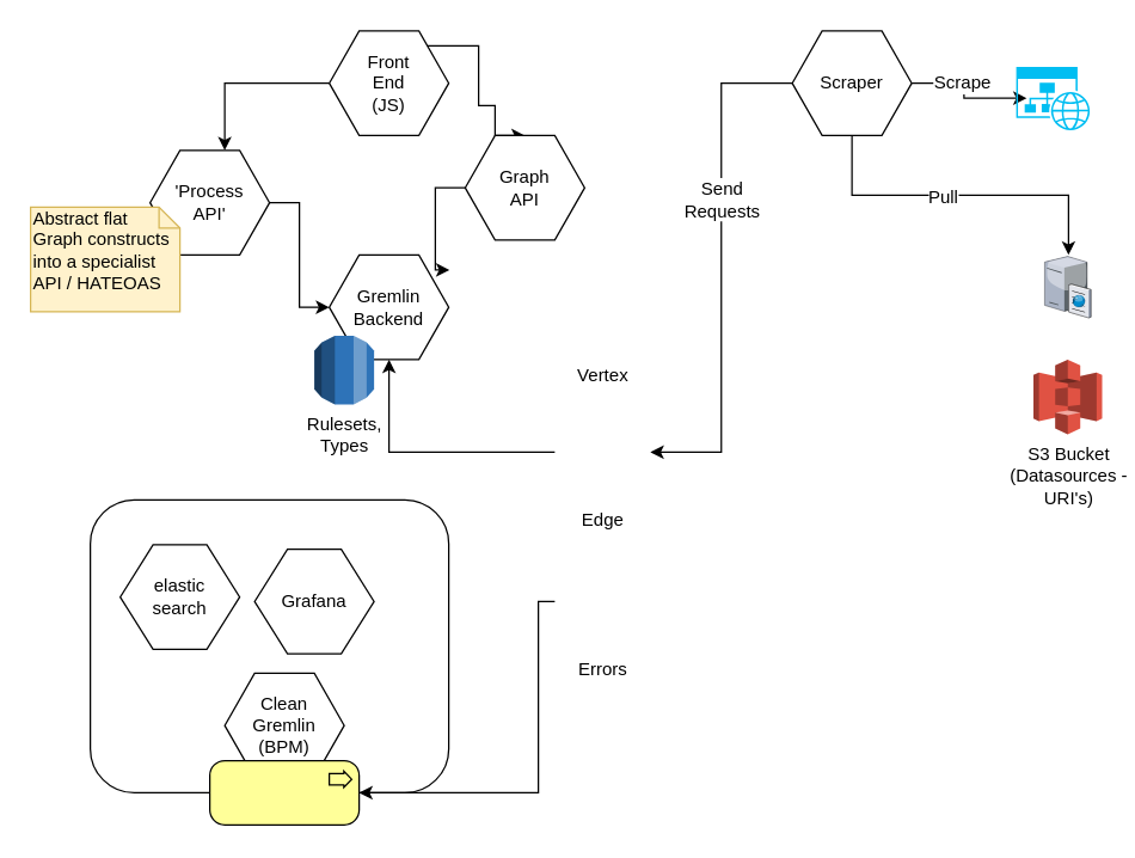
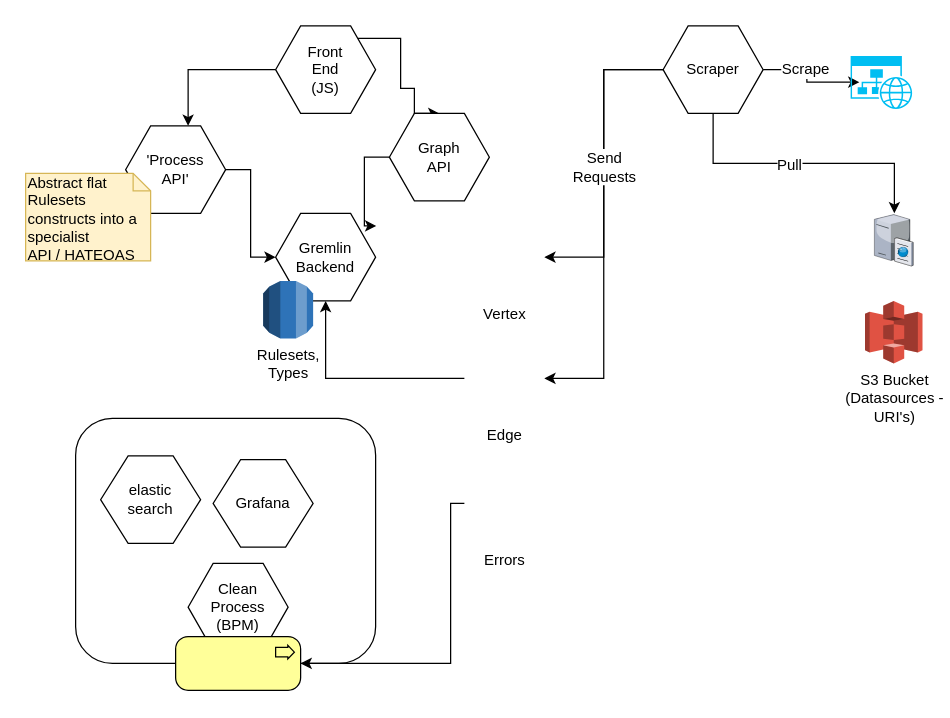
  <mxCell id="0" />
  <mxCell id="1" parent="0" />
  <mxCell id="2" value="" style="rounded=1;whiteSpace=wrap;html=1;" vertex="1" parent="1"><mxGeometry x="60" y="334" width="240" height="196" as="geometry" /></mxCell>
  <mxCell id="3" style="edgeStyle=orthogonalEdgeStyle;rounded=0;orthogonalLoop=1;jettySize=auto;html=1;entryX=0.14;entryY=0.494;entryDx=0;entryDy=0;entryPerimeter=0;" edge="1" parent="1" source="10" target="18"><mxGeometry relative="1" as="geometry" /></mxCell>
  <mxCell id="4" value="Scrape" style="text;html=1;align=center;verticalAlign=middle;resizable=0;points=[];;labelBackgroundColor=#ffffff;" vertex="1" connectable="0" parent="3"><mxGeometry x="-0.247" y="1" relative="1" as="geometry"><mxPoint as="offset" /></mxGeometry></mxCell>
+ <mxCell id="5" style="edgeStyle=orthogonalEdgeStyle;rounded=0;orthogonalLoop=1;jettySize=auto;html=1;entryX=1;entryY=0.5;entryDx=0;entryDy=0;" edge="1" parent="1" source="10" target="15"><mxGeometry relative="1" as="geometry" /></mxCell>
  <mxCell id="6" style="edgeStyle=orthogonalEdgeStyle;rounded=0;orthogonalLoop=1;jettySize=auto;html=1;entryX=1;entryY=0.5;entryDx=0;entryDy=0;" edge="1" parent="1" source="10" target="17"><mxGeometry relative="1" as="geometry" /></mxCell>
  <mxCell id="7" value="Send&lt;br&gt;Requests" style="text;html=1;align=center;verticalAlign=middle;resizable=0;points=[];;labelBackgroundColor=#ffffff;" vertex="1" connectable="0" parent="6"><mxGeometry x="-0.271" relative="1" as="geometry"><mxPoint as="offset" /></mxGeometry></mxCell>
  <mxCell id="8" style="edgeStyle=orthogonalEdgeStyle;rounded=0;orthogonalLoop=1;jettySize=auto;html=1;" edge="1" parent="1" source="10" target="22"><mxGeometry relative="1" as="geometry"><Array as="points"><mxPoint x="570" y="130" /><mxPoint x="715" y="130" /></Array></mxGeometry></mxCell>
  <mxCell id="9" value="Pull" style="text;html=1;align=center;verticalAlign=middle;resizable=0;points=[];;labelBackgroundColor=#ffffff;" vertex="1" connectable="0" parent="8"><mxGeometry x="-0.107" y="-1" relative="1" as="geometry"><mxPoint as="offset" /></mxGeometry></mxCell>
  <mxCell id="10" value="Scraper" style="shape=hexagon;perimeter=hexagonPerimeter2;whiteSpace=wrap;html=1;" vertex="1" parent="1"><mxGeometry x="530" y="20" width="80" height="70" as="geometry" /></mxCell>
  <mxCell id="11" style="edgeStyle=orthogonalEdgeStyle;rounded=0;orthogonalLoop=1;jettySize=auto;html=1;entryX=0.625;entryY=0;entryDx=0;entryDy=0;" edge="1" parent="1" source="13" target="24"><mxGeometry relative="1" as="geometry" /></mxCell>
  <mxCell id="12" style="edgeStyle=orthogonalEdgeStyle;rounded=0;orthogonalLoop=1;jettySize=auto;html=1;entryX=0.5;entryY=0;entryDx=0;entryDy=0;" edge="1" parent="1" source="13" target="27"><mxGeometry relative="1" as="geometry"><Array as="points"><mxPoint x="320" y="30" /><mxPoint x="320" y="70" /><mxPoint x="331" y="70" /></Array></mxGeometry></mxCell>
  <mxCell id="13" value="Front&lt;br&gt;End&lt;br&gt;(JS)" style="shape=hexagon;perimeter=hexagonPerimeter2;whiteSpace=wrap;html=1;" vertex="1" parent="1"><mxGeometry x="220" y="20" width="80" height="70" as="geometry" /></mxCell>
  <mxCell id="14" value="Gremlin&lt;br&gt;Backend" style="shape=hexagon;perimeter=hexagonPerimeter2;whiteSpace=wrap;html=1;" vertex="1" parent="1"><mxGeometry x="220" y="170" width="80" height="70" as="geometry" /></mxCell>
  <mxCell id="15" value="Vertex" style="shape=image;html=1;verticalAlign=top;verticalLabelPosition=bottom;labelBackgroundColor=#ffffff;imageAspect=0;aspect=fixed;image=https://cdn2.iconfinder.com/data/icons/amazon-aws-stencils/100/App_Services_copy_Amazon_SQS_Message-128.png" vertex="1" parent="1"><mxGeometry x="371" y="173" width="64" height="64" as="geometry" /></mxCell>
  <mxCell id="16" style="edgeStyle=orthogonalEdgeStyle;rounded=0;orthogonalLoop=1;jettySize=auto;html=1;entryX=0.5;entryY=1;entryDx=0;entryDy=0;" edge="1" parent="1" source="17" target="14"><mxGeometry relative="1" as="geometry" /></mxCell>
  <mxCell id="17" value="Edge" style="shape=image;html=1;verticalAlign=top;verticalLabelPosition=bottom;labelBackgroundColor=#ffffff;imageAspect=0;aspect=fixed;image=https://cdn2.iconfinder.com/data/icons/amazon-aws-stencils/100/App_Services_copy_Amazon_SQS_Message-128.png" vertex="1" parent="1"><mxGeometry x="371" y="270" width="64" height="64" as="geometry" /></mxCell>
  <mxCell id="18" value="" style="verticalLabelPosition=bottom;html=1;verticalAlign=top;align=center;strokeColor=none;fillColor=#00BEF2;shape=mxgraph.azure.website_generic;pointerEvents=1;" vertex="1" parent="1"><mxGeometry x="680" y="44" width="50" height="42.5" as="geometry" /></mxCell>
  <mxCell id="19" value="Rulesets,&lt;br&gt;Types" style="outlineConnect=0;dashed=0;verticalLabelPosition=bottom;verticalAlign=top;align=center;html=1;shape=mxgraph.aws3.rds;fillColor=#2E73B8;gradientColor=none;" vertex="1" parent="1"><mxGeometry x="210" y="224" width="40" height="46" as="geometry" /></mxCell>
  <mxCell id="20" style="edgeStyle=orthogonalEdgeStyle;rounded=0;orthogonalLoop=1;jettySize=auto;html=1;" edge="1" parent="1" source="21" target="32"><mxGeometry relative="1" as="geometry"><Array as="points"><mxPoint x="360" y="402" /><mxPoint x="360" y="530" /></Array></mxGeometry></mxCell>
  <mxCell id="21" value="Errors" style="shape=image;html=1;verticalAlign=top;verticalLabelPosition=bottom;labelBackgroundColor=#ffffff;imageAspect=0;aspect=fixed;image=https://cdn2.iconfinder.com/data/icons/amazon-aws-stencils/100/App_Services_copy_Amazon_SQS_Message-128.png" vertex="1" parent="1"><mxGeometry x="371" y="370" width="64" height="64" as="geometry" /></mxCell>
  <mxCell id="22" value="" style="verticalLabelPosition=bottom;aspect=fixed;html=1;verticalAlign=top;strokeColor=none;align=center;outlineConnect=0;shape=mxgraph.citrix.ftp_server;" vertex="1" parent="1"><mxGeometry x="699" y="170" width="31" height="42" as="geometry" /></mxCell>
  <mxCell id="23" style="edgeStyle=orthogonalEdgeStyle;rounded=0;orthogonalLoop=1;jettySize=auto;html=1;entryX=0;entryY=0.5;entryDx=0;entryDy=0;" edge="1" parent="1" source="24" target="14"><mxGeometry relative="1" as="geometry" /></mxCell>
  <mxCell id="24" value="'Process&lt;br&gt;API'" style="shape=hexagon;perimeter=hexagonPerimeter2;whiteSpace=wrap;html=1;" vertex="1" parent="1"><mxGeometry x="100" y="100" width="80" height="70" as="geometry" /></mxCell>
- <mxCell id="25" value="Abstract flat Graph constructs into a specialist&amp;nbsp;&lt;br&gt;API / HATEOAS" style="shape=note;whiteSpace=wrap;html=1;size=14;verticalAlign=top;align=left;spacingTop=-6;fillColor=#fff2cc;strokeColor=#d6b656;" vertex="1" parent="1"><mxGeometry x="20" y="138" width="100" height="70" as="geometry" /></mxCell>
+ <mxCell id="25" value="Abstract flat Rulesets constructs into a specialist&amp;nbsp;&lt;br&gt;API / HATEOAS" style="shape=note;whiteSpace=wrap;html=1;size=14;verticalAlign=top;align=left;spacingTop=-6;fillColor=#fff2cc;strokeColor=#d6b656;" vertex="1" parent="1"><mxGeometry x="20" y="138" width="100" height="70" as="geometry" /></mxCell>
  <mxCell id="26" style="edgeStyle=orthogonalEdgeStyle;rounded=0;orthogonalLoop=1;jettySize=auto;html=1;" edge="1" parent="1" source="27"><mxGeometry relative="1" as="geometry"><mxPoint x="300" y="180" as="targetPoint" /></mxGeometry></mxCell>
  <mxCell id="27" value="Graph&lt;br&gt;API" style="shape=hexagon;perimeter=hexagonPerimeter2;whiteSpace=wrap;html=1;" vertex="1" parent="1"><mxGeometry x="311" y="90" width="80" height="70" as="geometry" /></mxCell>
- <mxCell id="28" value="Clean&lt;br&gt;Gremlin&lt;br&gt;(BPM)" style="shape=hexagon;perimeter=hexagonPerimeter2;whiteSpace=wrap;html=1;" vertex="1" parent="1"><mxGeometry x="150" y="450" width="80" height="70" as="geometry" /></mxCell>
+ <mxCell id="28" value="Clean&lt;br&gt;Process&lt;br&gt;(BPM)" style="shape=hexagon;perimeter=hexagonPerimeter2;whiteSpace=wrap;html=1;" vertex="1" parent="1"><mxGeometry x="150" y="450" width="80" height="70" as="geometry" /></mxCell>
  <mxCell id="29" value="S3 Bucket&lt;br&gt;(Datasources -&lt;br&gt;URI's)" style="outlineConnect=0;dashed=0;verticalLabelPosition=bottom;verticalAlign=top;align=center;html=1;shape=mxgraph.aws3.s3;fillColor=#E05243;gradientColor=none;" vertex="1" parent="1"><mxGeometry x="691.5" y="240" width="46" height="50" as="geometry" /></mxCell>
  <mxCell id="30" value="elastic&lt;br&gt;search" style="shape=hexagon;perimeter=hexagonPerimeter2;whiteSpace=wrap;html=1;size=0.275;" vertex="1" parent="1"><mxGeometry x="80" y="364" width="80" height="70" as="geometry" /></mxCell>
  <mxCell id="31" value="Grafana" style="shape=hexagon;perimeter=hexagonPerimeter2;whiteSpace=wrap;html=1;size=0.275;" vertex="1" parent="1"><mxGeometry x="170" y="367" width="80" height="70" as="geometry" /></mxCell>
  <mxCell id="32" value="" style="html=1;outlineConnect=0;whiteSpace=wrap;fillColor=#ffff99;shape=mxgraph.archimate.business;busType=process" vertex="1" parent="1"><mxGeometry x="140" y="508.5" width="100" height="43" as="geometry" /></mxCell>
